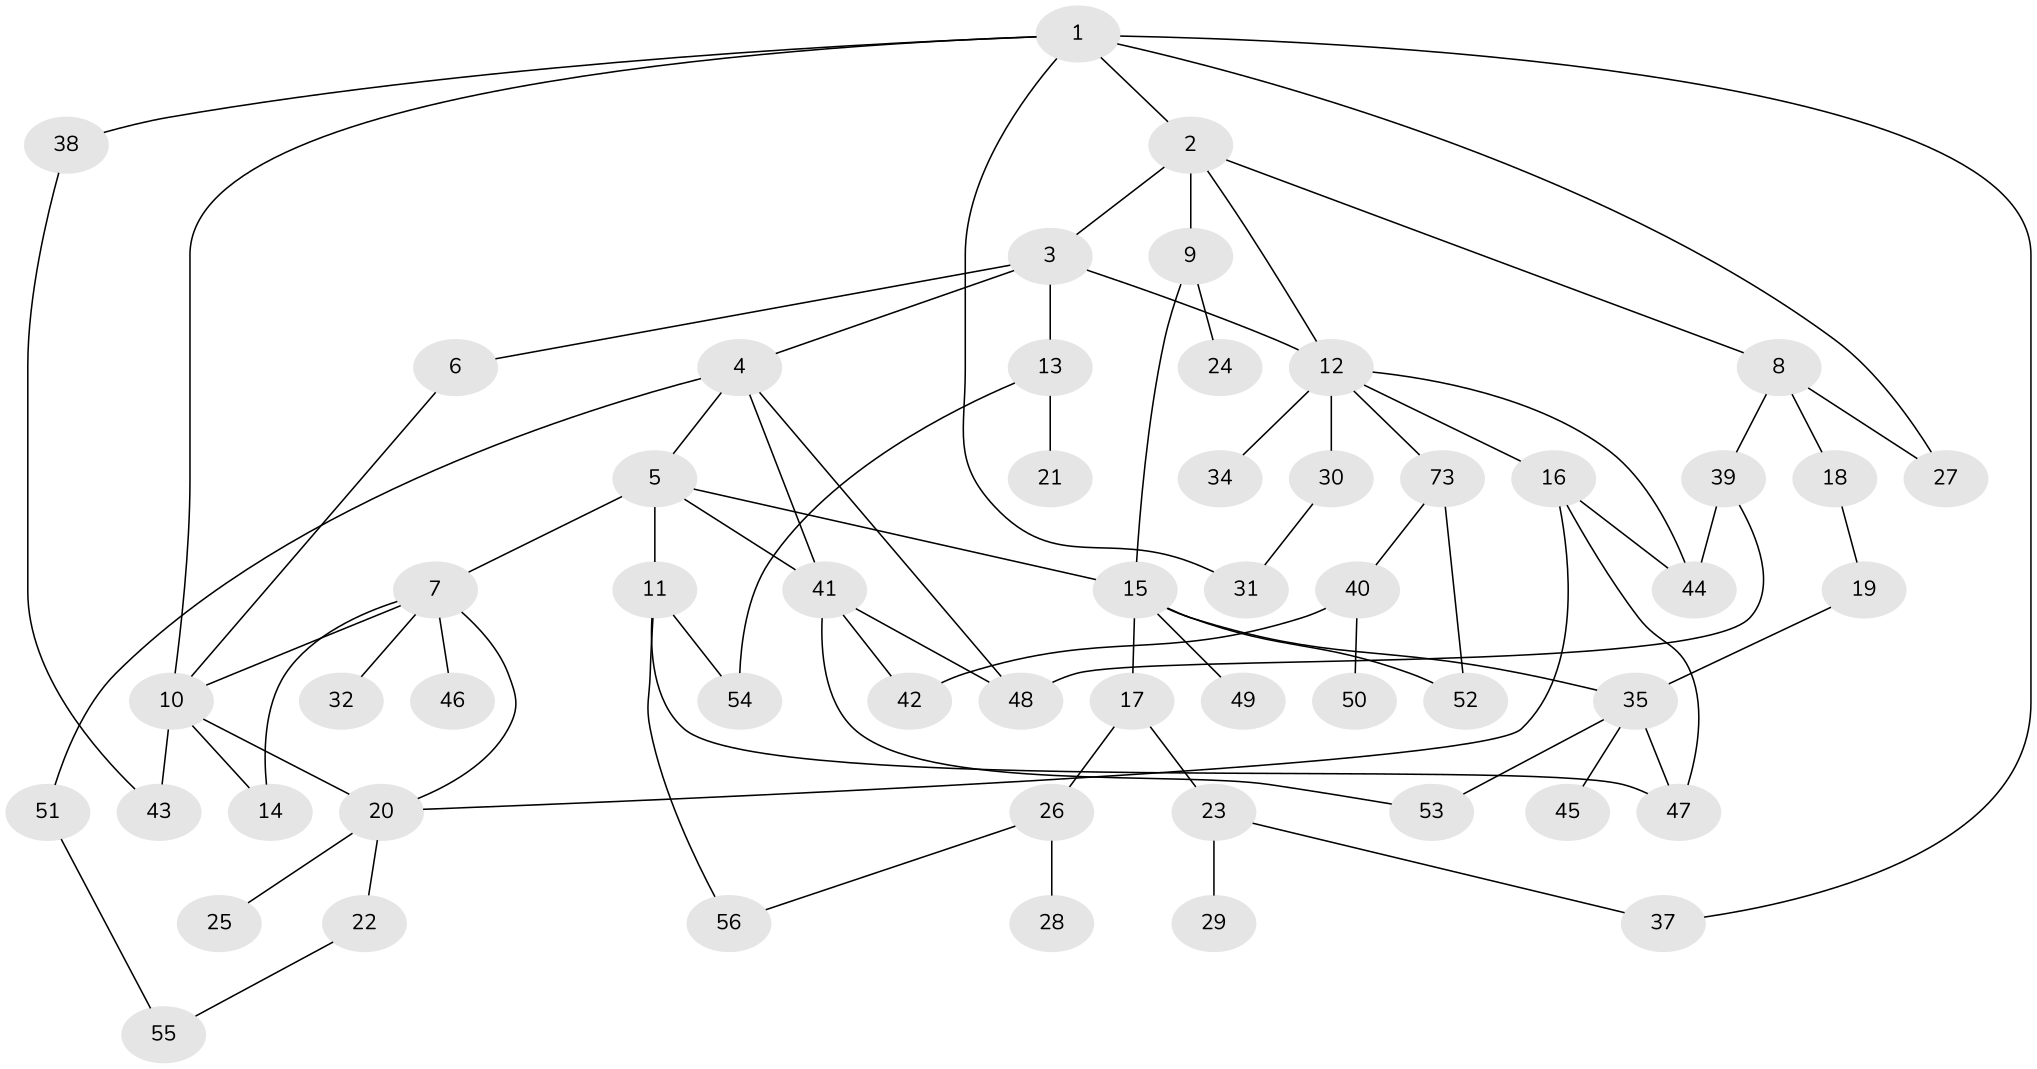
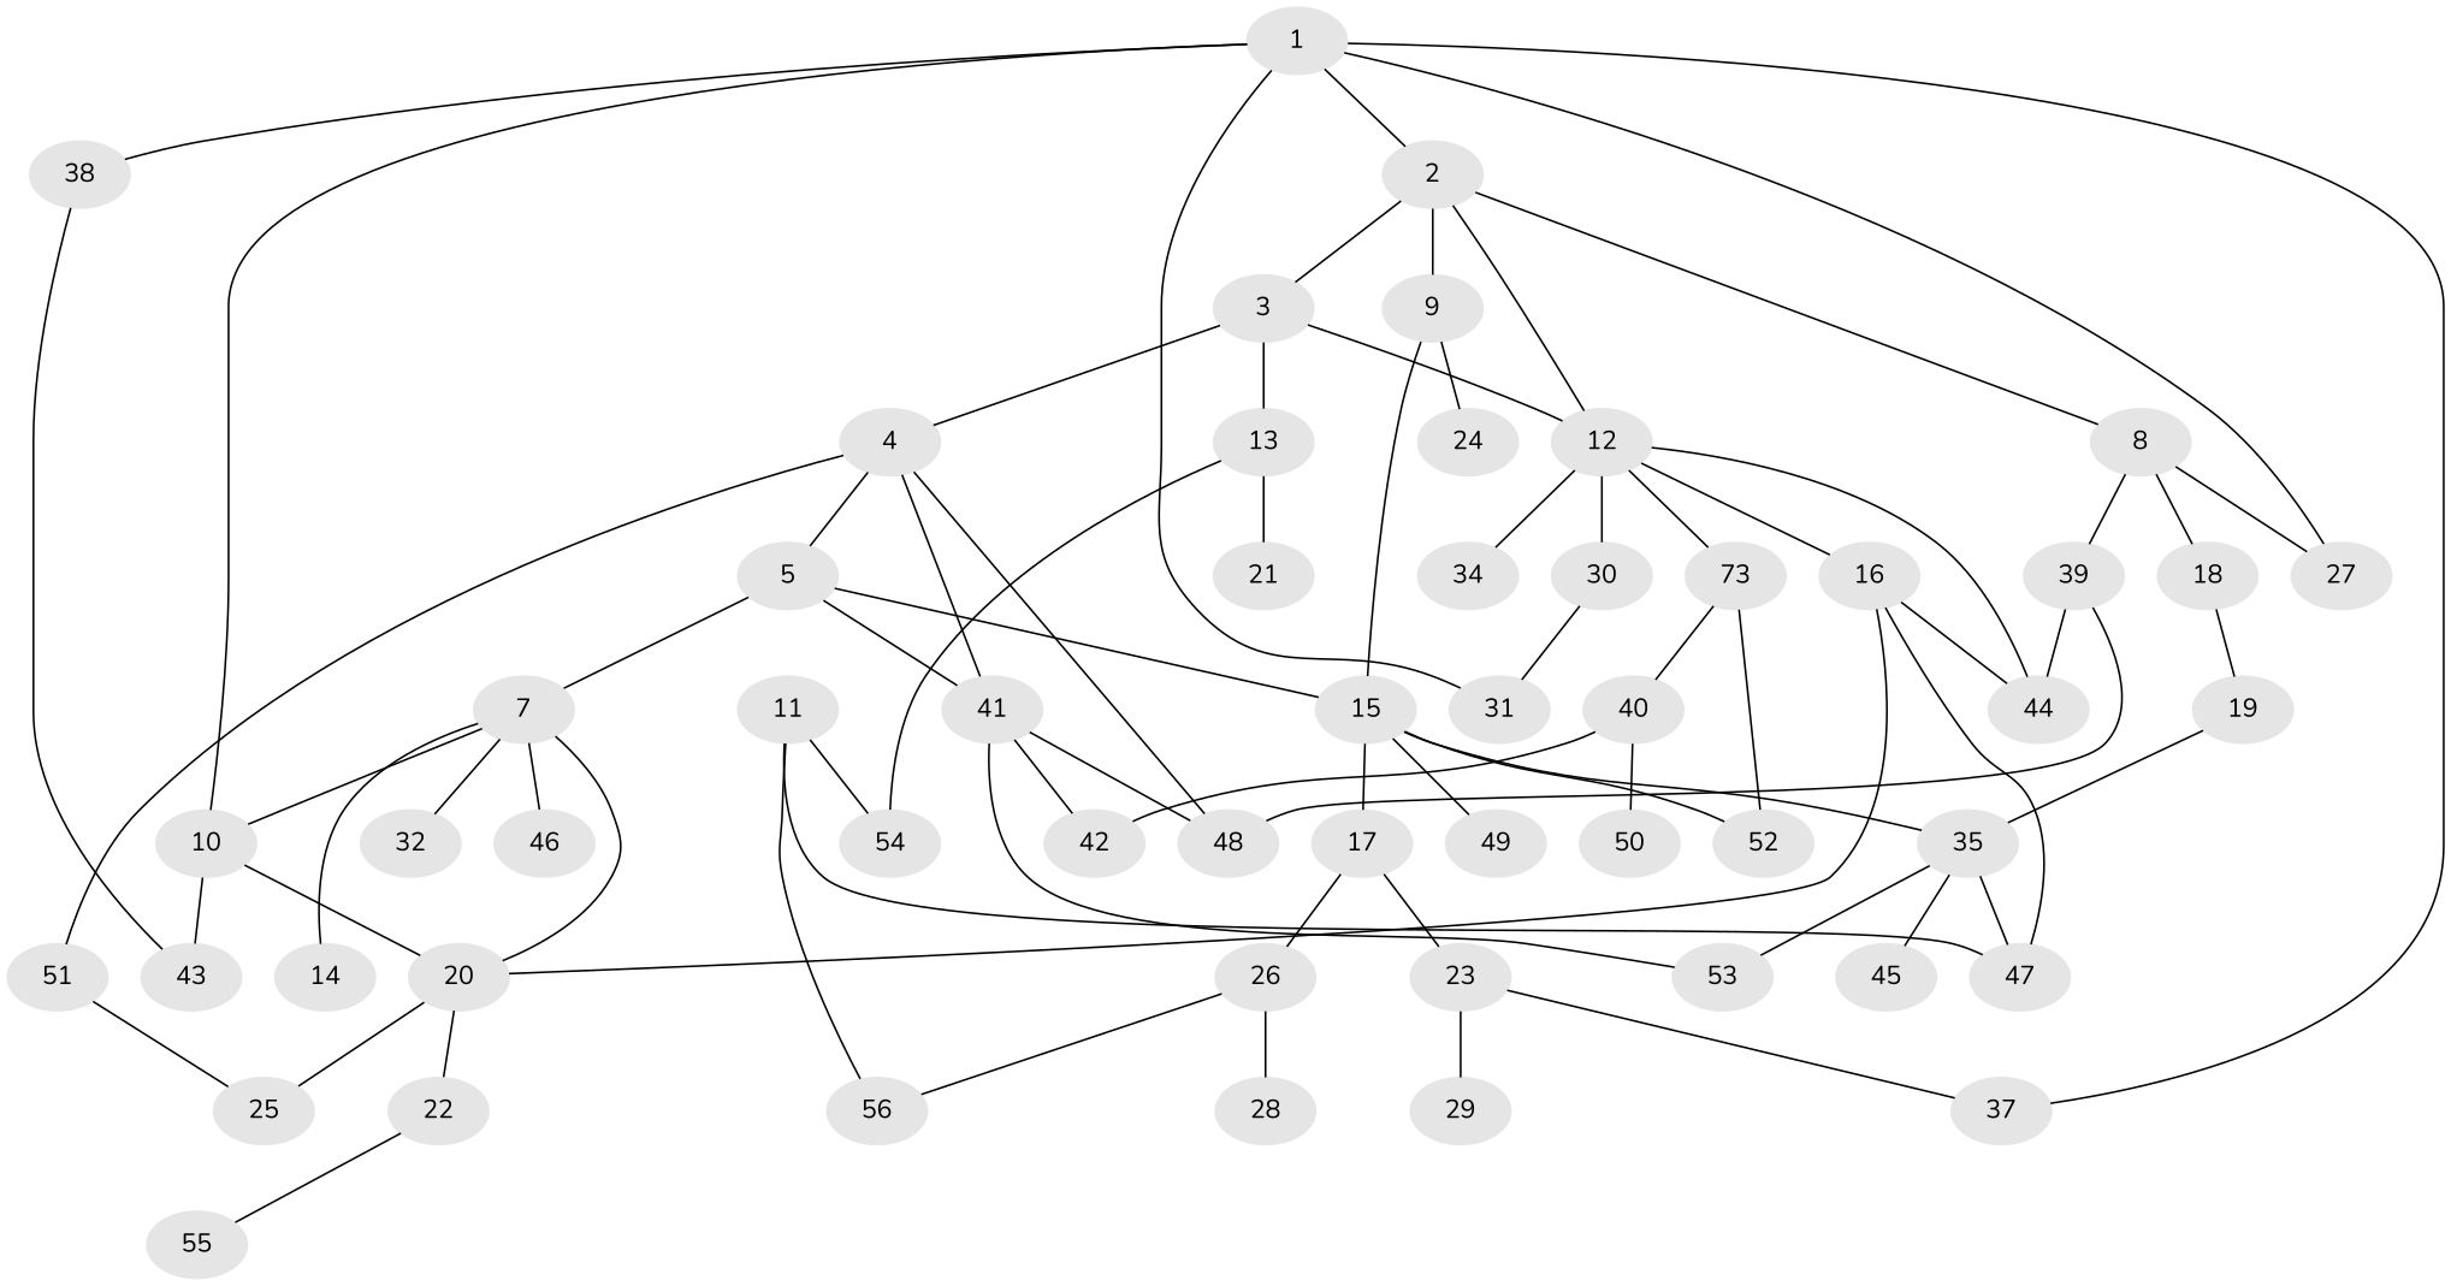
  graph {
    fontname=Nunito
    node [color=gray90 fontname=Nunito style=filled]
    edge [fontname=Nunito]
    1
    2
    10
    27
    31
    37
    38
    3
    8
    9
    12
    14
    20
    43
    4
-   6
    13
    39
    18
    15
    24
    16
    30
    n24 [label=73]
    34
    44
    5
    41
    48
    51
    54
    21
    7
    11
    53
    42
    55
    32
    46
    47
    56
    17
    35
    49
    52
    22
    25
    19
    40
    23
    26
    45
    29
    28
    50
    1 -- 2
    1 -- 10
    1 -- 27
    1 -- 31
    1 -- 37
    1 -- 38
    2 -- 3
    2 -- 8
    2 -- 9
    2 -- 12
-   10 -- 14
    10 -- 20
    10 -- 43
    38 -- 43
    3 -- 12
    3 -- 4
-   3 -- 6
    3 -- 13
    8 -- 27
    8 -- 39
    8 -- 18
    9 -- 15
    9 -- 24
    12 -- 16
    12 -- 30
    12 -- n24
    12 -- 34
    12 -- 44
    20 -- 22
    20 -- 25
    4 -- 5
    4 -- 41
    4 -- 48
    4 -- 51
-   6 -- 10
    13 -- 54
    13 -- 21
    39 -- 44
    39 -- 48
    18 -- 19
    15 -- 17
    15 -- 35
    15 -- 49
    15 -- 52
    16 -- 20
    16 -- 44
    16 -- 47
    30 -- 31
    n24 -- 52
    n24 -- 40
    5 -- 15
    5 -- 41
    5 -- 7
-   5 -- 11
    41 -- 48
    41 -- 53
    41 -- 42
-   51 -- 55
+   51 -- 25
    7 -- 10
    7 -- 14
    7 -- 20
    7 -- 32
    7 -- 46
    11 -- 54
    11 -- 47
    11 -- 56
    17 -- 23
    17 -- 26
    35 -- 53
    35 -- 47
    35 -- 45
    22 -- 55
    19 -- 35
    40 -- 42
    40 -- 50
    23 -- 37
    23 -- 29
    26 -- 56
    26 -- 28
  }
